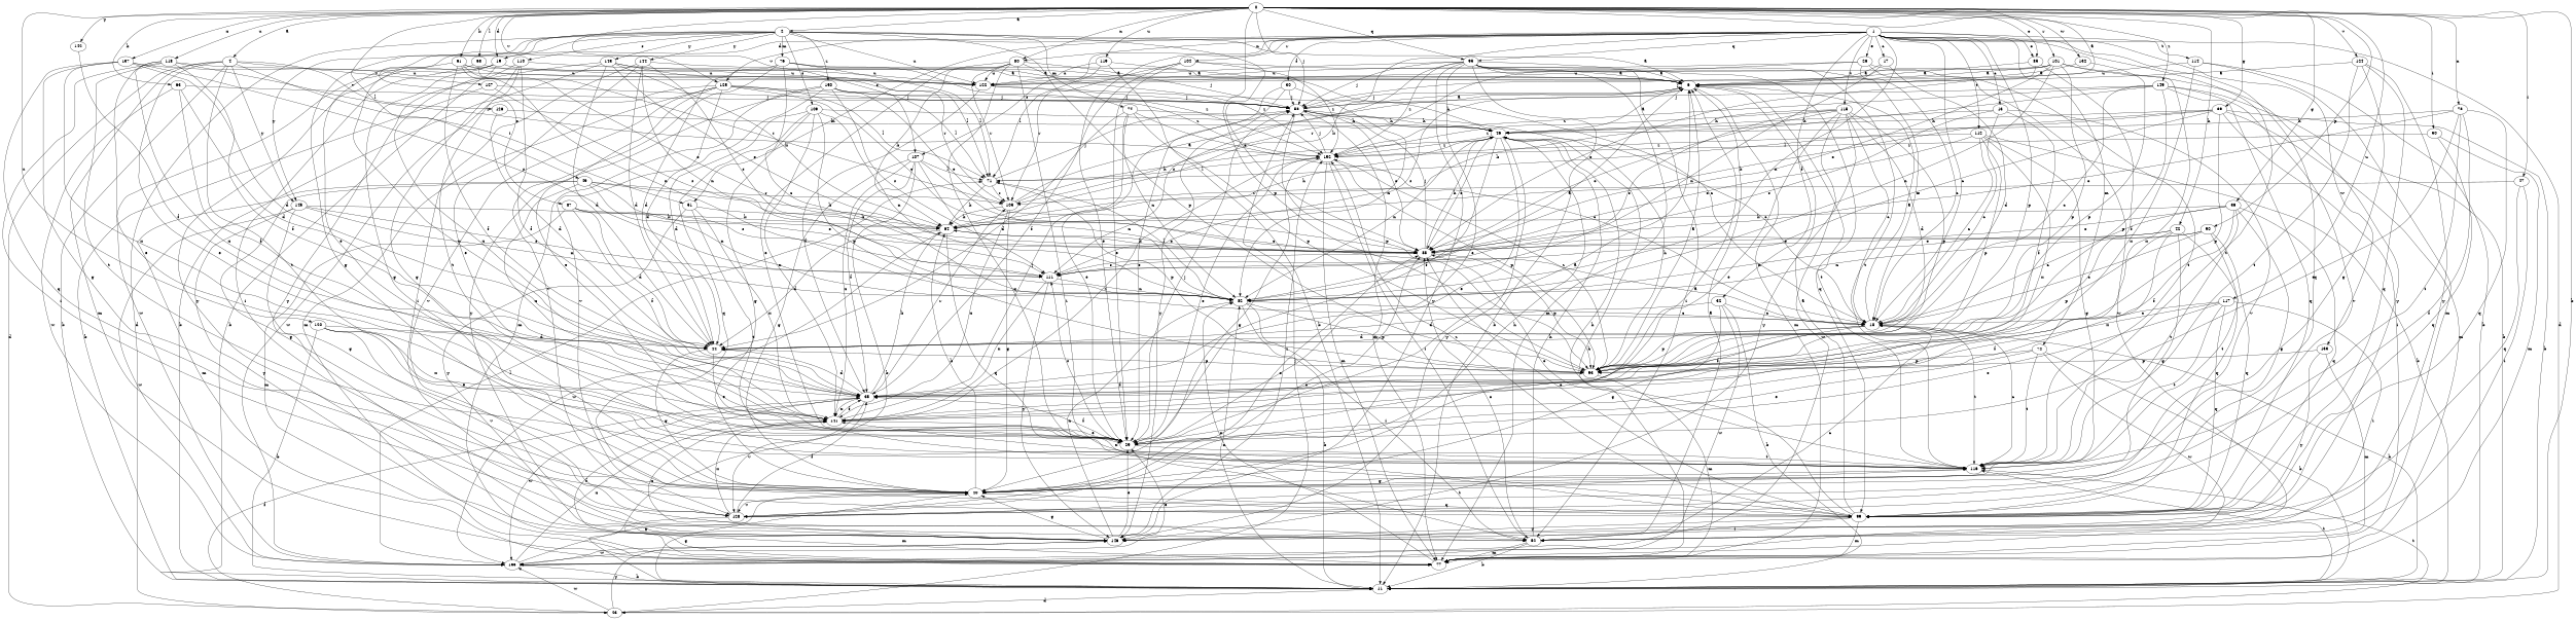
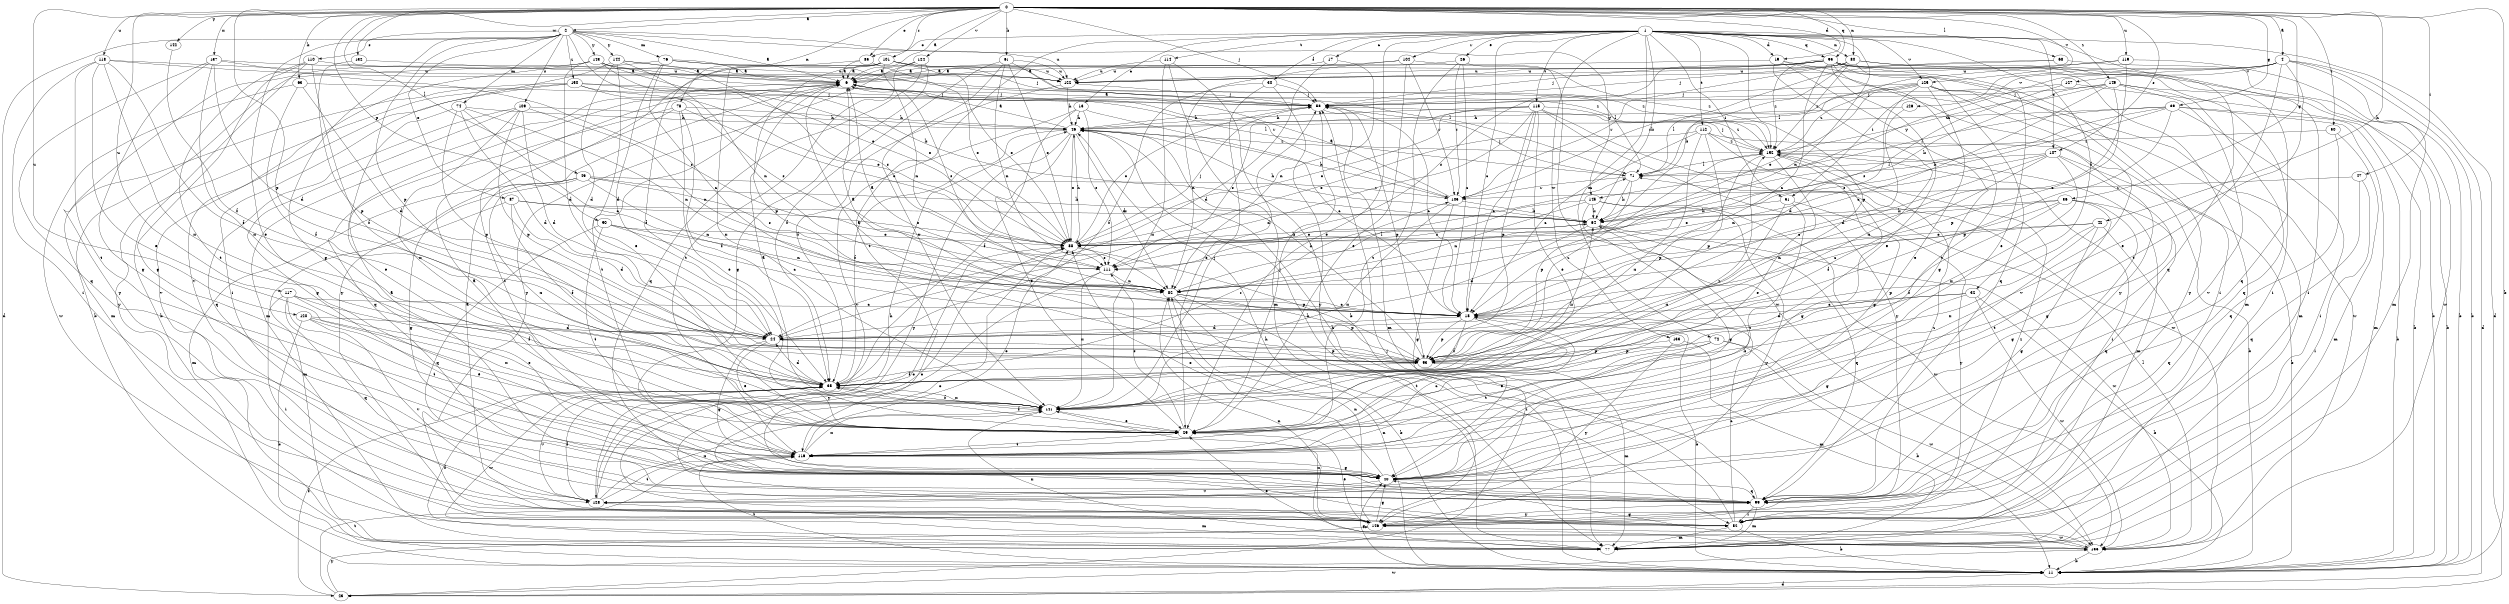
  strict digraph {
    0
    2
    4
    6
    11
    19
    36
    39
    42
    47
    50
    58
    61
    63
    68
    n16 [label=49]
    78
    80
    85
    90
    93
    95
    101
    107
    117
    118
    119
    120
    124
    125
    132
    137
    142
    149
    23
    29
    40
    74
    76
    87
    88
    109
    110
    122
    143
    144
    145
    150
    51
    116
    77
    126
    127
    111
    82
    52
    141
    146
    18
    64
    99
    35
    46
    71
    105
    152
    24
    135
    128
    1
    13
    17
    26
    30
    32
    72
    104
    112
    114
    115
    133
    0 -> 2 [label=a]
    0 -> 4 [label=a]
    0 -> 6 [label=a]
    0 -> 11 [label=b]
    0 -> 19 [label=d]
    0 -> 36 [label=g]
    0 -> 39 [label=g]
    0 -> 42 [label=h]
    0 -> 47 [label=i]
    0 -> 50 [label=i]
    0 -> 58 [label=j]
    0 -> 61 [label=k]
    0 -> 63 [label=k]
    0 -> 68 [label=l]
    0 -> n16 [label=l]
    0 -> 78 [label=n]
    0 -> 80 [label=n]
    0 -> 85 [label=o]
    0 -> 90 [label=p]
    0 -> 93 [label=p]
    0 -> 95 [label=q]
    0 -> 101 [label=r]
    0 -> 107 [label=s]
    0 -> 117 [label=u]
    0 -> 118 [label=u]
    0 -> 119 [label=u]
    0 -> 120 [label=u]
    0 -> 124 [label=v]
    0 -> 125 [label=v]
    0 -> 132 [label=w]
    0 -> 137 [label=x]
    0 -> 142 [label=y]
    0 -> 149 [label=z]
    2 -> 6 [label=a]
    2 -> 93 [label=p]
    2 -> 23 [label=d]
    2 -> 29 [label=e]
    2 -> 40 [label=g]
    2 -> 74 [label=m]
    2 -> 76 [label=m]
    2 -> 87 [label=o]
    2 -> 88 [label=o]
    2 -> 109 [label=s]
    2 -> 110 [label=s]
    2 -> 122 [label=u]
    2 -> 143 [label=y]
    2 -> 144 [label=y]
    2 -> 145 [label=y]
    2 -> 150 [label=z]
    4 -> 11 [label=b]
    4 -> 23 [label=d]
    4 -> 29 [label=e]
    4 -> 145 [label=y]
    4 -> 51 [label=i]
    4 -> 116 [label=t]
    4 -> 77 [label=m]
    4 -> 126 [label=v]
    4 -> 127 [label=v]
    6 -> 58 [label=j]
    6 -> 116 [label=t]
    6 -> 77 [label=m]
    6 -> 111 [label=s]
    11 -> 23 [label=d]
    11 -> 40 [label=g]
    11 -> 116 [label=t]
    11 -> 82 [label=n]
    19 -> 6 [label=a]
    19 -> 40 [label=g]
    19 -> 52 [label=i]
    19 -> 141 [label=x]
    19 -> 146 [label=y]
    36 -> 40 [label=g]
    36 -> 88 [label=o]
    36 -> 116 [label=t]
    36 -> 18 [label=c]
    36 -> 64 [label=k]
    36 -> 99 [label=q]
    36 -> 35 [label=f]
    39 -> 11 [label=b]
    39 -> 93 [label=p]
    39 -> 77 [label=m]
    39 -> 111 [label=s]
    39 -> 52 [label=i]
    39 -> 64 [label=k]
    39 -> 46 [label=h]
    39 -> 71 [label=l]
    42 -> 93 [label=p]
    42 -> 40 [label=g]
    42 -> 88 [label=o]
    42 -> 82 [label=n]
    42 -> 141 [label=x]
    42 -> 99 [label=q]
    47 -> 52 [label=i]
    47 -> 99 [label=q]
    47 -> 105 [label=r]
    50 -> 77 [label=m]
    50 -> 99 [label=q]
    50 -> 152 [label=z]
    58 -> 6 [label=a]
    58 -> 93 [label=p]
    58 -> 88 [label=o]
    58 -> 77 [label=m]
    58 -> 18 [label=c]
    58 -> 46 [label=h]
    61 -> 88 [label=o]
    61 -> 122 [label=u]
    61 -> 82 [label=n]
    61 -> 141 [label=x]
    61 -> 35 [label=f]
    61 -> 71 [label=l]
    63 -> 58 [label=j]
    63 -> 35 [label=f]
    63 -> 24 [label=d]
    63 -> 135 [label=w]
    68 -> 122 [label=u]
    68 -> 105 [label=r]
    68 -> 135 [label=w]
    n16 -> 40 [label=g]
    n16 -> 77 [label=m]
    n16 -> 111 [label=s]
    n16 -> 82 [label=n]
    n16 -> 141 [label=x]
    n16 -> 64 [label=k]
    n16 -> 105 [label=r]
    78 -> 29 [label=e]
    78 -> 88 [label=o]
    78 -> 116 [label=t]
    78 -> 99 [label=q]
-   78 -> 128 [label=f]
+   78 -> 35 [label=f]
    78 -> 46 [label=h]
    80 -> 58 [label=j]
    80 -> 29 [label=e]
    80 -> 122 [label=u]
    80 -> 52 [label=i]
    80 -> 64 [label=k]
    80 -> 99 [label=q]
    80 -> 105 [label=r]
    80 -> 152 [label=z]
    85 -> 6 [label=a]
    85 -> 88 [label=o]
    85 -> 35 [label=f]
    90 -> 88 [label=o]
    90 -> 116 [label=t]
    90 -> 82 [label=n]
    90 -> 18 [label=c]
    90 -> 99 [label=q]
    93 -> 6 [label=a]
    93 -> 77 [label=m]
    93 -> 35 [label=f]
    93 -> 46 [label=h]
    93 -> 152 [label=z]
    95 -> 6 [label=a]
    95 -> 11 [label=b]
    95 -> 58 [label=j]
    95 -> 29 [label=e]
    95 -> 122 [label=u]
    95 -> 116 [label=t]
    95 -> 77 [label=m]
    95 -> 111 [label=s]
    95 -> 52 [label=i]
    95 -> 146 [label=y]
    95 -> 18 [label=c]
    95 -> 99 [label=q]
    95 -> 152 [label=z]
    101 -> 6 [label=a]
    101 -> 58 [label=j]
    101 -> 93 [label=p]
    101 -> 88 [label=o]
    101 -> 122 [label=u]
    101 -> 82 [label=n]
    101 -> 141 [label=x]
    101 -> 146 [label=y]
    107 -> 11 [label=b]
    107 -> 40 [label=g]
    107 -> 82 [label=n]
    107 -> 141 [label=x]
    107 -> 18 [label=c]
    107 -> 35 [label=f]
    107 -> 71 [label=l]
    117 -> 29 [label=e]
    117 -> 116 [label=t]
    117 -> 52 [label=i]
    117 -> 18 [label=c]
    117 -> 99 [label=q]
    117 -> 35 [label=f]
    118 -> 29 [label=e]
    118 -> 122 [label=u]
    118 -> 116 [label=t]
    118 -> 52 [label=i]
    118 -> 141 [label=x]
    118 -> 35 [label=f]
    118 -> 152 [label=z]
    119 -> 11 [label=b]
    119 -> 122 [label=u]
    119 -> 18 [label=c]
    119 -> 71 [label=l]
    120 -> 11 [label=b]
    120 -> 29 [label=e]
    120 -> 141 [label=x]
    120 -> 24 [label=d]
    120 -> 128 [label=v]
    124 -> 6 [label=a]
    124 -> 40 [label=g]
    124 -> 116 [label=t]
    124 -> 146 [label=y]
    124 -> 99 [label=q]
    125 -> 58 [label=j]
    125 -> 29 [label=e]
    125 -> 88 [label=o]
    125 -> 77 [label=m]
    125 -> 71 [label=l]
    125 -> 152 [label=z]
    125 -> 24 [label=d]
    125 -> 135 [label=w]
    125 -> 128 [label=v]
    132 -> 6 [label=a]
    132 -> 93 [label=p]
    137 -> 40 [label=g]
    137 -> 122 [label=u]
    137 -> 111 [label=s]
    137 -> 141 [label=x]
    137 -> 99 [label=q]
    137 -> 24 [label=d]
    142 -> 35 [label=f]
    149 -> 11 [label=b]
    149 -> 58 [label=j]
    149 -> 93 [label=p]
    149 -> 18 [label=c]
    149 -> 64 [label=k]
    149 -> 99 [label=q]
    149 -> 152 [label=z]
    149 -> 128 [label=v]
    23 -> 58 [label=j]
    23 -> 116 [label=t]
    23 -> 146 [label=y]
    23 -> 35 [label=f]
    23 -> 135 [label=w]
    29 -> 6 [label=a]
    29 -> 58 [label=j]
    29 -> 116 [label=t]
    29 -> 111 [label=s]
    29 -> 35 [label=f]
    40 -> 6 [label=a]
    40 -> 88 [label=o]
    40 -> 64 [label=k]
    40 -> 99 [label=q]
    40 -> 128 [label=v]
    74 -> 93 [label=p]
    74 -> 29 [label=e]
    74 -> 82 [label=n]
    74 -> 18 [label=c]
    74 -> 46 [label=h]
    74 -> 24 [label=d]
    76 -> 6 [label=a]
    76 -> 18 [label=c]
    76 -> 71 [label=l]
    76 -> 152 [label=z]
    76 -> 24 [label=d]
    76 -> 128 [label=v]
    87 -> 88 [label=o]
    87 -> 77 [label=m]
    87 -> 64 [label=k]
    87 -> 35 [label=f]
    87 -> 24 [label=d]
    88 -> 58 [label=j]
    88 -> 93 [label=p]
    88 -> 111 [label=s]
    88 -> 64 [label=k]
    88 -> 46 [label=h]
    109 -> 93 [label=p]
    109 -> 40 [label=g]
    109 -> 82 [label=n]
    109 -> 141 [label=x]
    109 -> 99 [label=q]
    109 -> 46 [label=h]
    109 -> 24 [label=d]
    110 -> 11 [label=b]
    110 -> 40 [label=g]
    110 -> 122 [label=u]
    110 -> 116 [label=t]
    110 -> 35 [label=f]
    122 -> 58 [label=j]
    122 -> 35 [label=f]
    122 -> 46 [label=h]
    143 -> 6 [label=a]
    143 -> 11 [label=b]
    143 -> 88 [label=o]
    143 -> 146 [label=y]
    143 -> 64 [label=k]
    143 -> 105 [label=r]
    143 -> 24 [label=d]
    144 -> 6 [label=a]
    144 -> 29 [label=e]
    144 -> 111 [label=s]
    144 -> 82 [label=n]
    144 -> 52 [label=i]
    144 -> 24 [label=d]
    145 -> 40 [label=g]
    145 -> 111 [label=s]
    145 -> 82 [label=n]
    145 -> 146 [label=y]
    145 -> 64 [label=k]
    145 -> 135 [label=w]
    150 -> 58 [label=j]
    150 -> 88 [label=o]
    150 -> 77 [label=m]
    150 -> 111 [label=s]
    150 -> 146 [label=y]
    150 -> 71 [label=l]
    150 -> 128 [label=v]
    51 -> 116 [label=t]
    51 -> 141 [label=x]
    51 -> 146 [label=y]
    51 -> 64 [label=k]
    116 -> 40 [label=g]
    116 -> 88 [label=o]
    116 -> 141 [label=x]
    116 -> 18 [label=c]
    77 -> 82 [label=n]
    77 -> 35 [label=f]
    77 -> 46 [label=h]
    126 -> 46 [label=h]
    126 -> 24 [label=d]
    127 -> 11 [label=b]
    127 -> 58 [label=j]
    127 -> 111 [label=s]
    111 -> 82 [label=n]
    111 -> 141 [label=x]
    111 -> 146 [label=y]
    82 -> 6 [label=a]
    82 -> 11 [label=b]
    82 -> 93 [label=p]
    82 -> 52 [label=i]
    82 -> 18 [label=c]
    82 -> 71 [label=l]
    52 -> 6 [label=a]
    52 -> 11 [label=b]
    52 -> 88 [label=o]
    52 -> 77 [label=m]
    52 -> 18 [label=c]
    52 -> 46 [label=h]
    141 -> 58 [label=j]
    141 -> 29 [label=e]
    141 -> 35 [label=f]
    141 -> 152 [label=z]
    146 -> 29 [label=e]
    146 -> 40 [label=g]
    146 -> 82 [label=n]
    146 -> 141 [label=x]
    146 -> 152 [label=z]
    146 -> 135 [label=w]
    18 -> 6 [label=a]
    18 -> 11 [label=b]
    18 -> 93 [label=p]
    18 -> 116 [label=t]
    18 -> 35 [label=f]
    18 -> 24 [label=d]
    64 -> 88 [label=o]
    64 -> 99 [label=q]
    64 -> 46 [label=h]
    64 -> 24 [label=d]
    64 -> 135 [label=w]
    99 -> 6 [label=a]
    99 -> 88 [label=o]
    99 -> 77 [label=m]
    99 -> 52 [label=i]
    99 -> 146 [label=y]
    99 -> 46 [label=h]
    99 -> 152 [label=z]
    35 -> 141 [label=x]
    35 -> 64 [label=k]
    35 -> 105 [label=r]
    35 -> 24 [label=d]
    35 -> 135 [label=w]
    35 -> 128 [label=v]
    46 -> 6 [label=a]
    46 -> 29 [label=e]
    46 -> 88 [label=o]
    46 -> 82 [label=n]
    46 -> 146 [label=y]
    46 -> 35 [label=f]
    46 -> 152 [label=z]
    71 -> 58 [label=j]
    71 -> 93 [label=p]
    71 -> 64 [label=k]
    71 -> 105 [label=r]
    105 -> 6 [label=a]
    105 -> 40 [label=g]
    105 -> 141 [label=x]
    105 -> 64 [label=k]
    105 -> 46 [label=h]
    152 -> 58 [label=j]
    152 -> 93 [label=p]
    152 -> 29 [label=e]
    152 -> 40 [label=g]
    152 -> 77 [label=m]
    152 -> 52 [label=i]
    152 -> 71 [label=l]
    24 -> 93 [label=p]
    24 -> 29 [label=e]
    24 -> 40 [label=g]
    135 -> 11 [label=b]
    135 -> 29 [label=e]
    135 -> 40 [label=g]
    135 -> 141 [label=x]
    135 -> 71 [label=l]
    128 -> 88 [label=o]
    128 -> 116 [label=t]
    128 -> 77 [label=m]
    128 -> 141 [label=x]
    128 -> 35 [label=f]
    128 -> 46 [label=h]
    1 -> 19 [label=d]
    1 -> 80 [label=n]
    1 -> 85 [label=o]
    1 -> 93 [label=p]
    1 -> 95 [label=q]
    1 -> 107 [label=s]
    1 -> 125 [label=v]
    1 -> 23 [label=d]
    1 -> 29 [label=e]
    1 -> 51 [label=i]
    1 -> 116 [label=t]
    1 -> 82 [label=n]
    1 -> 18 [label=c]
    1 -> 64 [label=k]
    1 -> 99 [label=q]
    1 -> 13 [label=c]
    1 -> 17 [label=c]
    1 -> 26 [label=e]
    1 -> 30 [label=f]
    1 -> 32 [label=f]
    1 -> 72 [label=m]
    1 -> 104 [label=r]
    1 -> 112 [label=t]
    1 -> 114 [label=t]
    1 -> 115 [label=t]
    1 -> 133 [label=w]
    13 -> 111 [label=s]
    13 -> 18 [label=c]
    13 -> 35 [label=f]
    13 -> 46 [label=h]
    13 -> 128 [label=v]
    17 -> 6 [label=a]
    17 -> 82 [label=n]
    17 -> 24 [label=d]
    26 -> 122 [label=u]
    26 -> 116 [label=t]
    26 -> 18 [label=c]
    26 -> 105 [label=r]
    26 -> 135 [label=w]
    30 -> 58 [label=j]
    30 -> 29 [label=e]
    30 -> 82 [label=n]
    30 -> 146 [label=y]
    32 -> 11 [label=b]
    32 -> 40 [label=g]
    32 -> 18 [label=c]
    32 -> 24 [label=d]
    32 -> 135 [label=w]
    72 -> 11 [label=b]
    72 -> 93 [label=p]
    72 -> 29 [label=e]
    72 -> 116 [label=t]
    72 -> 135 [label=w]
    104 -> 6 [label=a]
    104 -> 29 [label=e]
    104 -> 35 [label=f]
    104 -> 105 [label=r]
    104 -> 152 [label=z]
    112 -> 11 [label=b]
    112 -> 93 [label=p]
    112 -> 40 [label=g]
    112 -> 88 [label=o]
    112 -> 141 [label=x]
    112 -> 18 [label=c]
    112 -> 152 [label=z]
    114 -> 11 [label=b]
    114 -> 122 [label=u]
    114 -> 77 [label=m]
    114 -> 141 [label=x]
    115 -> 93 [label=p]
    115 -> 29 [label=e]
    115 -> 88 [label=o]
    115 -> 111 [label=s]
    115 -> 146 [label=y]
    115 -> 18 [label=c]
    115 -> 46 [label=h]
    115 -> 152 [label=z]
    115 -> 24 [label=d]
    115 -> 135 [label=w]
    133 -> 93 [label=p]
    133 -> 77 [label=m]
    133 -> 146 [label=y]
  }
